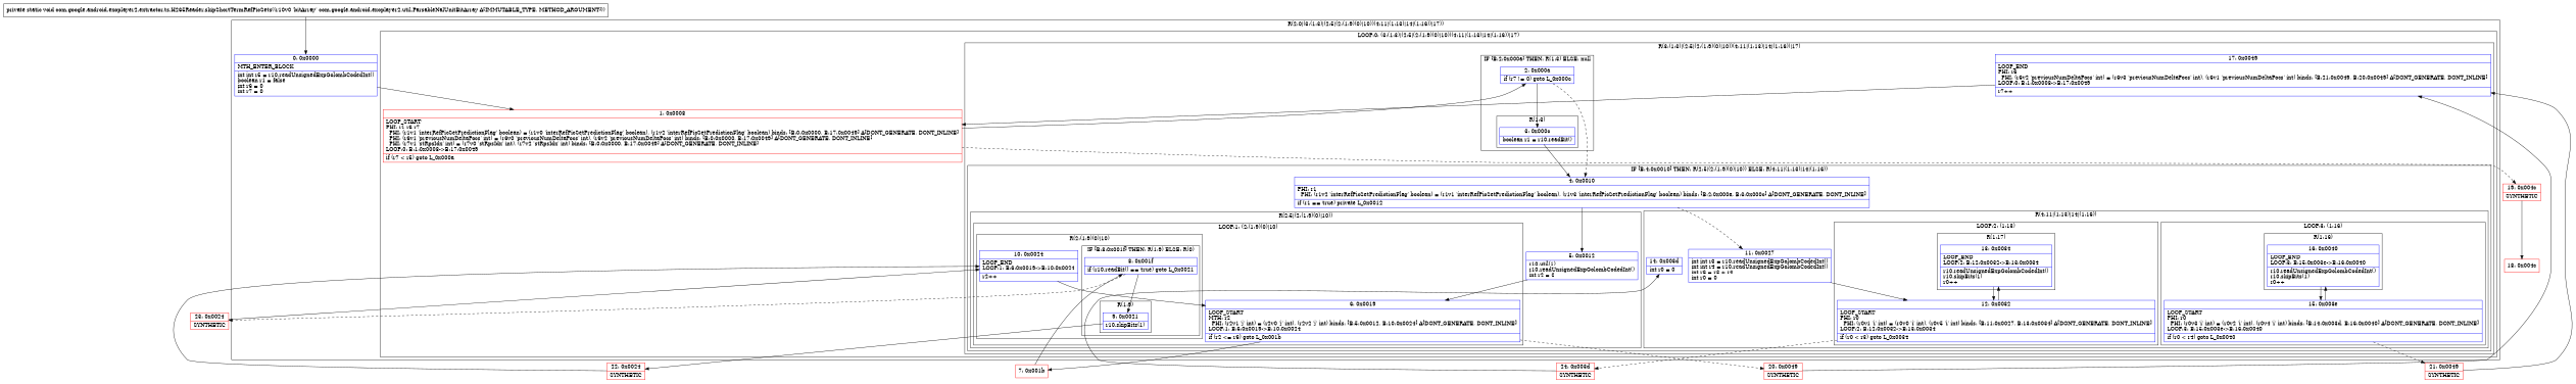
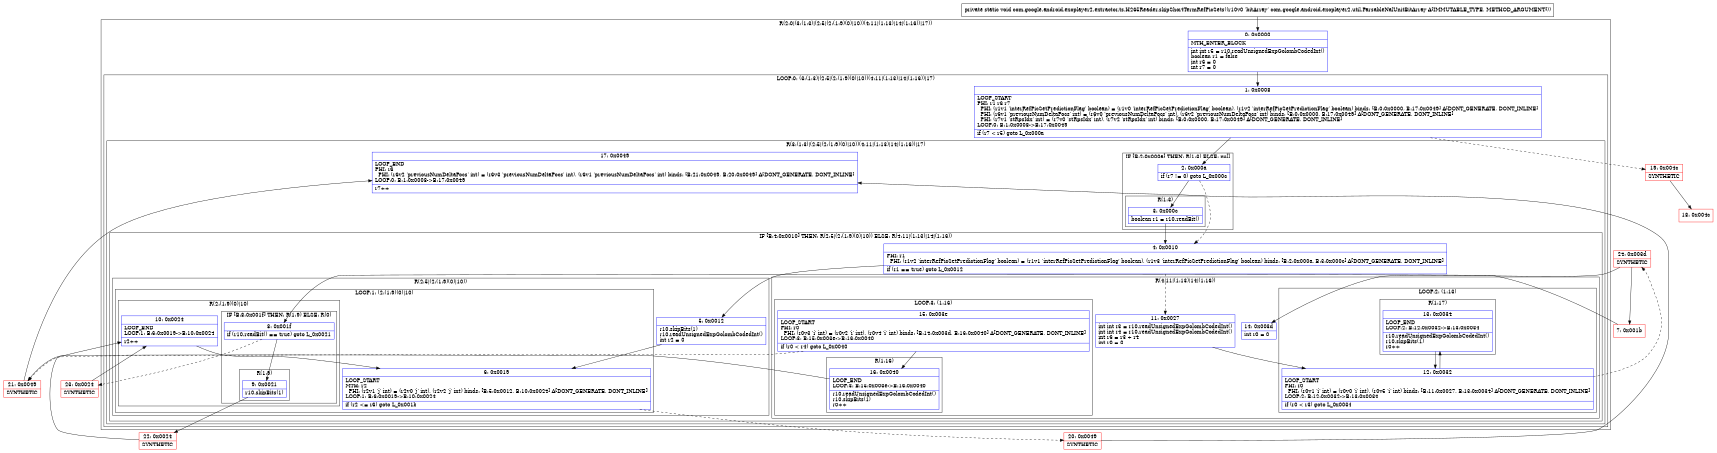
  digraph {
    node [color=blue shape=record]
    n1 [label="{3\:\ 0x000c|boolean r1 = r10.readBit()\l}"]
    n2 [label="{2\:\ 0x000a|if (r7 != 0) goto L_0x000c\l}"]
    n3 [label="{9\:\ 0x0021|r10.skipBits(1)\l}"]
    n4 [label="{8\:\ 0x001f|if (r10.readBit() == true) goto L_0x0021\l}"]
    n5 [label="{10\:\ 0x0024|LOOP_END\lLOOP:1: B:6:0x0019\-\>B:10:0x0024\l|r2++\l}"]
    n6 [label="{6\:\ 0x0019|LOOP_START\lMTH: r2 \l  PHI: (r2v1 'j' int) = (r2v0 'j' int), (r2v2 'j' int) binds: [B:5:0x0012, B:10:0x0024] A[DONT_GENERATE, DONT_INLINE]\lLOOP:1: B:6:0x0019\-\>B:10:0x0024\l|if (r2 \<= r6) goto L_0x001b\l}"]
-   n7 [label="{5\:\ 0x0012|r10.util(1)\lr10.readUnsignedExpGolombCodedInt()\lint r2 = 0\l}"]
+   n7 [label="{5\:\ 0x0012|r10.skipBits(1)\lr10.readUnsignedExpGolombCodedInt()\lint r2 = 0\l}"]
    n8 [label="{13\:\ 0x0034|LOOP_END\lLOOP:2: B:12:0x0032\-\>B:13:0x0034\l|r10.readUnsignedExpGolombCodedInt()\lr10.skipBits(1)\lr0++\l}"]
    n9 [label="{12\:\ 0x0032|LOOP_START\lPHI: r0 \l  PHI: (r0v1 'i' int) = (r0v0 'i' int), (r0v5 'i' int) binds: [B:11:0x0027, B:13:0x0034] A[DONT_GENERATE, DONT_INLINE]\lLOOP:2: B:12:0x0032\-\>B:13:0x0034\l|if (r0 \< r3) goto L_0x0034\l}"]
    n10 [label="{16\:\ 0x0040|LOOP_END\lLOOP:3: B:15:0x003e\-\>B:16:0x0040\l|r10.readUnsignedExpGolombCodedInt()\lr10.skipBits(1)\lr0++\l}"]
    n11 [label="{15\:\ 0x003e|LOOP_START\lPHI: r0 \l  PHI: (r0v3 'i' int) = (r0v2 'i' int), (r0v4 'i' int) binds: [B:14:0x003d, B:16:0x0040] A[DONT_GENERATE, DONT_INLINE]\lLOOP:3: B:15:0x003e\-\>B:16:0x0040\l|if (r0 \< r4) goto L_0x0040\l}"]
    n12 [label="{11\:\ 0x0027|int int r3 = r10.readUnsignedExpGolombCodedInt()\lint int r4 = r10.readUnsignedExpGolombCodedInt()\lint r6 = r3 + r4\lint r0 = 0\l}"]
    n13 [label="{14\:\ 0x003d|int r0 = 0\l}"]
-   n14 [label="{4\:\ 0x0010|PHI: r1 \l  PHI: (r1v2 'interRefPicSetPredictionFlag' boolean) = (r1v1 'interRefPicSetPredictionFlag' boolean), (r1v3 'interRefPicSetPredictionFlag' boolean) binds: [B:2:0x000a, B:3:0x000c] A[DONT_GENERATE, DONT_INLINE]\l|if (r1 == true) private L_0x0012\l}"]
+   n14 [label="{4\:\ 0x0010|PHI: r1 \l  PHI: (r1v2 'interRefPicSetPredictionFlag' boolean) = (r1v1 'interRefPicSetPredictionFlag' boolean), (r1v3 'interRefPicSetPredictionFlag' boolean) binds: [B:2:0x000a, B:3:0x000c] A[DONT_GENERATE, DONT_INLINE]\l|if (r1 == true) goto L_0x0012\l}"]
    n15 [label="{17\:\ 0x0049|LOOP_END\lPHI: r6 \l  PHI: (r6v2 'previousNumDeltaPocs' int) = (r6v3 'previousNumDeltaPocs' int), (r6v1 'previousNumDeltaPocs' int) binds: [B:21:0x0049, B:20:0x0049] A[DONT_GENERATE, DONT_INLINE]\lLOOP:0: B:1:0x0008\-\>B:17:0x0049\l|r7++\l}"]
-   n16 [color=red label="{1\:\ 0x0008|LOOP_START\lPHI: r1 r6 r7 \l  PHI: (r1v1 'interRefPicSetPredictionFlag' boolean) = (r1v0 'interRefPicSetPredictionFlag' boolean), (r1v2 'interRefPicSetPredictionFlag' boolean) binds: [B:0:0x0000, B:17:0x0049] A[DONT_GENERATE, DONT_INLINE]\l  PHI: (r6v1 'previousNumDeltaPocs' int) = (r6v0 'previousNumDeltaPocs' int), (r6v2 'previousNumDeltaPocs' int) binds: [B:0:0x0000, B:17:0x0049] A[DONT_GENERATE, DONT_INLINE]\l  PHI: (r7v1 'stRpsIdx' int) = (r7v0 'stRpsIdx' int), (r7v2 'stRpsIdx' int) binds: [B:0:0x0000, B:17:0x0049] A[DONT_GENERATE, DONT_INLINE]\lLOOP:0: B:1:0x0008\-\>B:17:0x0049\l|if (r7 \< r5) goto L_0x000a\l}"]
+   n16 [label="{1\:\ 0x0008|LOOP_START\lPHI: r1 r6 r7 \l  PHI: (r1v1 'interRefPicSetPredictionFlag' boolean) = (r1v0 'interRefPicSetPredictionFlag' boolean), (r1v2 'interRefPicSetPredictionFlag' boolean) binds: [B:0:0x0000, B:17:0x0049] A[DONT_GENERATE, DONT_INLINE]\l  PHI: (r6v1 'previousNumDeltaPocs' int) = (r6v0 'previousNumDeltaPocs' int), (r6v2 'previousNumDeltaPocs' int) binds: [B:0:0x0000, B:17:0x0049] A[DONT_GENERATE, DONT_INLINE]\l  PHI: (r7v1 'stRpsIdx' int) = (r7v0 'stRpsIdx' int), (r7v2 'stRpsIdx' int) binds: [B:0:0x0000, B:17:0x0049] A[DONT_GENERATE, DONT_INLINE]\lLOOP:0: B:1:0x0008\-\>B:17:0x0049\l|if (r7 \< r5) goto L_0x000a\l}"]
    n17 [label="{0\:\ 0x0000|MTH_ENTER_BLOCK\l|int int r5 = r10.readUnsignedExpGolombCodedInt()\lboolean r1 = false\lint r6 = 0\lint r7 = 0\l}"]
    n18 [color=red label="{22\:\ 0x0024|SYNTHETIC\l}"]
    n19 [color=red label="{23\:\ 0x0024|SYNTHETIC\l}"]
    n20 [color=red label="{7\:\ 0x001b}"]
    n21 [color=red label="{20\:\ 0x0049|SYNTHETIC\l}"]
    n22 [color=red label="{24\:\ 0x003d|SYNTHETIC\l}"]
    n23 [color=red label="{21\:\ 0x0049|SYNTHETIC\l}"]
    n24 [color=red label="{19\:\ 0x004c|SYNTHETIC\l}"]
    n25 [color=red label="{18\:\ 0x004c}"]
    n26 [label="{private static void com.google.android.exoplayer2.extractor.ts.H265Reader.skipShortTermRefPicSets((r10v0 'bitArray' com.google.android.exoplayer2.util.ParsableNalUnitBitArray A[IMMUTABLE_TYPE, METHOD_ARGUMENT])) }" color=""]
    subgraph cluster_1 {
      label="R(2:0|(3:(1:3)|(2:5|(2:(1:9)(0)|10))(4:11|(1:13)|14|(1:16))|17))"
      n17
      subgraph cluster_2 {
        label="LOOP:0: (3:(1:3)|(2:5|(2:(1:9)(0)|10))(4:11|(1:13)|14|(1:16))|17)"
        n16
        subgraph cluster_3 {
          label="R(3:(1:3)|(2:5|(2:(1:9)(0)|10))(4:11|(1:13)|14|(1:16))|17)"
          n15
          subgraph cluster_4 {
            label="IF [B:2:0x000a] THEN: R(1:3) ELSE: null"
            n2
            subgraph cluster_5 {
              label="R(1:3)"
              n1
            }
          }
          subgraph cluster_6 {
            label="IF [B:4:0x0010] THEN: R(2:5|(2:(1:9)(0)|10)) ELSE: R(4:11|(1:13)|14|(1:16))"
            n14
            subgraph cluster_7 {
              label="R(2:5|(2:(1:9)(0)|10))"
              n7
              subgraph cluster_8 {
                label="LOOP:1: (2:(1:9)(0)|10)"
                n6
                subgraph cluster_9 {
                  label="R(2:(1:9)(0)|10)"
                  n5
                  subgraph cluster_10 {
                    label="IF [B:8:0x001f] THEN: R(1:9) ELSE: R(0)"
                    n4
                    subgraph cluster_11 {
                      label="R(1:9)"
                      n3
                    }
                    subgraph cluster_12 {
                      label="R(0)"
                    }
                  }
                }
              }
            }
            subgraph cluster_13 {
              label="R(4:11|(1:13)|14|(1:16))"
              n12
              n13
              subgraph cluster_14 {
                label="LOOP:2: (1:13)"
                n9
                subgraph cluster_15 {
                  label="R(1:17)"
                  n8
                }
              }
              subgraph cluster_16 {
                label="LOOP:3: (1:16)"
                n11
                subgraph cluster_17 {
                  label="R(1:16)"
                  n10
                }
              }
            }
          }
        }
      }
    }
    n1 -> n14
    n2 -> n1
    n2 -> n14 [style=dashed]
    n3 -> n18
    n4 -> n3
    n4 -> n19 [style=dashed]
    n5 -> n6
-   n6 -> n20
+   n22 -> n20
    n6 -> n21 [style=dashed]
    n7 -> n6
    n8 -> n9
    n9 -> n8
    n9 -> n22 [style=dashed]
-   n10 -> n11
+   n10 -> n23
    n11 -> n10
    n11 -> n23 [style=dashed]
    n12 -> n9
    n14 -> n7
    n14 -> n12 [style=dashed]
-   n15 -> n16
    n16 -> n2
    n16 -> n24 [style=dashed]
    n17 -> n16
    n18 -> n5
    n19 -> n5
    n20 -> n4
    n21 -> n15
    n22 -> n13
    n23 -> n15
    n24 -> n25
    n26 -> n17
  }
